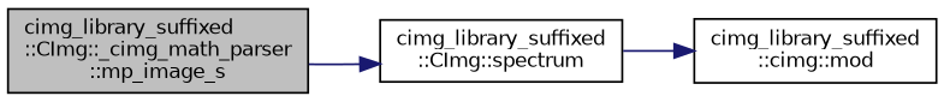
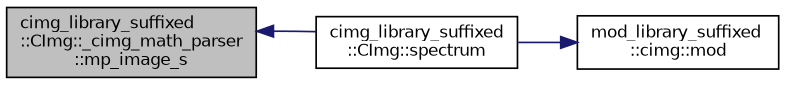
  digraph {
    rankdir=LR
    node [color=black fillcolor=white fontname=Helvetica fontsize=10 shape=record style=filled]
    edge [color=midnightblue fontname=Helvetica fontsize=10 labelfontname=Helvetica labelfontsize=10 style=solid]
    n1 [fillcolor=grey75 fontcolor=black height=0.2 label="cimg_library_suffixed\l::CImg::_cimg_math_parser\l::mp_image_s" width=0.4]
    n2 [height=0.2 label="cimg_library_suffixed\l::CImg::spectrum" width=0.4]
-   n3 [height=0.2 label="cimg_library_suffixed\l::cimg::mod" width=0.4]
-   n1 -> n2
+   n3 [height=0.2 label="mod_library_suffixed\l::cimg::mod" width=0.4]
+   n2 -> n1
    n2 -> n3
  }
